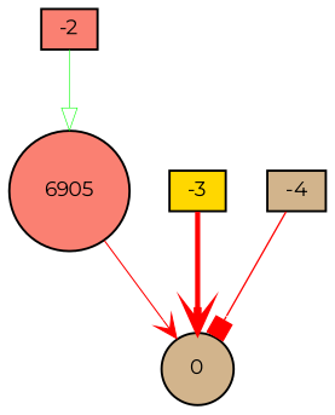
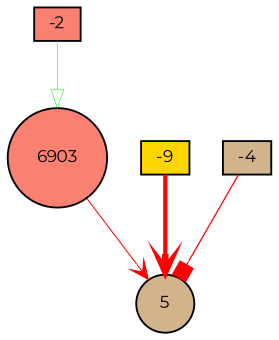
  digraph {
    fontname=Montserrat
    node [fillcolor=tan fontname=Montserrat fontsize=9 shape=box style=filled]
    edge [arrowhead=vee color=red fontname=Montserrat style=solid]
-   0 [height=0.2 shape=circle width=0.2]
+   0 [height=0.2 shape=circle width=0.2 label=5]
    -2 [fillcolor=salmon height=0.2 width=0.2]
-   6905 [fillcolor=salmon height=0.2 shape=circle width=0.2]
-   -3 [fillcolor=gold height=0.2 width=0.2]
+   6905 [fillcolor=salmon height=0.2 shape=circle width=0.2 label=6903]
+   -3 [fillcolor=gold height=0.2 width=0.2 label=-9]
    -4 [height=0.2 width=0.2]
    -2 -> 6905 [arrowhead=onormal color=green penwidth=0.29543863261178327]
    6905 -> 0 [penwidth=0.5435854639066774]
    -3 -> 0 [penwidth=2.2517152284603945]
    -4 -> 0 [arrowhead=box penwidth=0.6763986472987726]
  }
